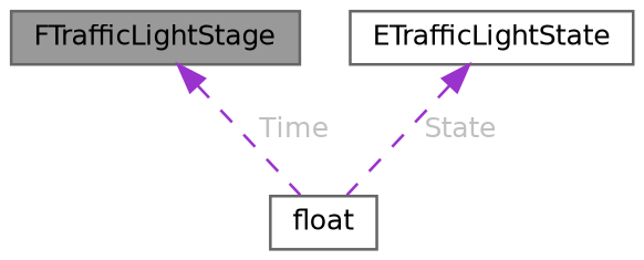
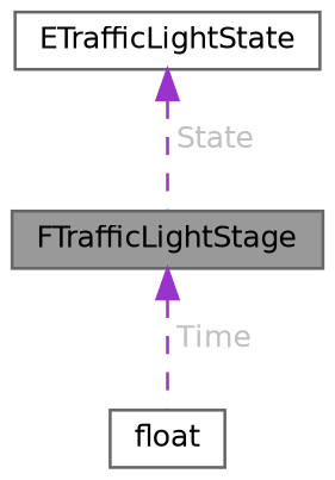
  digraph {
    node [color=gray40 fillcolor=white fontname=Helvetica fontsize=10 shape=box style=filled]
    edge [color=darkorchid3 dir=back fontcolor=grey fontname=Helvetica fontsize=10 labelfontname=Helvetica labelfontsize=10 style=dashed]
    n1 [fillcolor=grey60 fontcolor=black height=0.2 label=FTrafficLightStage width=0.4]
    n2 [height=0.2 label=float width=0.4]
    n3 [height=0.2 label=ETrafficLightState width=0.4]
    n1 -> n2 [label=" Time"]
-   n3 -> n2 [label=" State"]
+   n3 -> n1 [label=" State"]
  }
